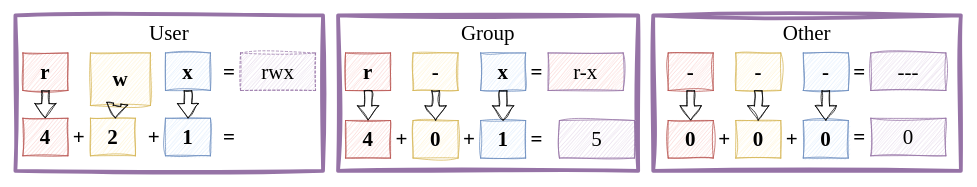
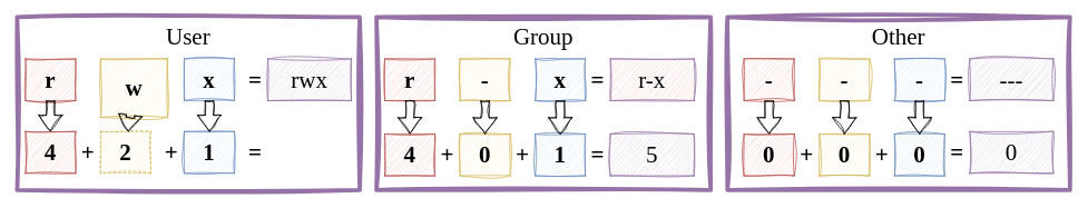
  <mxCell id="0" />
  <mxCell id="1" parent="0" />
  <mxCell id="2" value="" style="group" vertex="1" connectable="0" parent="1"><mxGeometry x="450" y="20" width="400" height="207" as="geometry" /></mxCell>
  <mxCell id="3" value="Group" style="rounded=0;whiteSpace=wrap;html=1;sketch=1;hachureGap=4;jiggle=2;curveFitting=1;fontFamily=Architects Daughter;fontSource=https://fonts.googleapis.com/css?family=Architects+Daughter;fontSize=28;fillColor=none;strokeColor=#9673a6;strokeWidth=5;verticalAlign=top;" vertex="1" parent="2"><mxGeometry width="400" height="207" as="geometry" /></mxCell>
  <mxCell id="4" value="r" style="rounded=0;whiteSpace=wrap;html=1;sketch=1;hachureGap=4;jiggle=2;curveFitting=1;fontFamily=Architects Daughter;fontSource=https://fonts.googleapis.com/css?family=Architects+Daughter;fontSize=28;fillColor=#f8cecc;strokeColor=#b85450;fontStyle=1" vertex="1" parent="2"><mxGeometry x="10" y="50" width="60" height="50" as="geometry" /></mxCell>
  <mxCell id="5" value="-" style="rounded=0;whiteSpace=wrap;html=1;sketch=1;hachureGap=4;jiggle=2;curveFitting=1;fontFamily=Architects Daughter;fontSource=https://fonts.googleapis.com/css?family=Architects+Daughter;fontSize=28;fillColor=#fff2cc;strokeColor=#d6b656;fontStyle=1" vertex="1" parent="2"><mxGeometry x="100" y="50" width="60" height="50" as="geometry" /></mxCell>
  <mxCell id="6" value="x" style="rounded=0;whiteSpace=wrap;html=1;sketch=1;hachureGap=4;jiggle=2;curveFitting=1;fontFamily=Architects Daughter;fontSource=https://fonts.googleapis.com/css?family=Architects+Daughter;fontSize=28;fillColor=#dae8fc;strokeColor=#6c8ebf;fontStyle=1" vertex="1" parent="2"><mxGeometry x="190" y="50" width="60" height="50" as="geometry" /></mxCell>
  <mxCell id="7" value="" style="shape=flexArrow;endArrow=classic;html=1;rounded=0;sketch=1;hachureGap=4;jiggle=2;curveFitting=1;fontFamily=Architects Daughter;fontSource=https://fonts.googleapis.com/css?family=Architects+Daughter;fontSize=16;endWidth=17;endSize=6.03;" edge="1" parent="2" source="4" target="8"><mxGeometry width="50" height="50" relative="1" as="geometry"><mxPoint x="460" y="160" as="sourcePoint" /><mxPoint x="510" y="110" as="targetPoint" /></mxGeometry></mxCell>
  <mxCell id="8" value="4" style="rounded=0;whiteSpace=wrap;html=1;sketch=1;hachureGap=4;jiggle=2;curveFitting=1;fontFamily=Architects Daughter;fontSource=https://fonts.googleapis.com/css?family=Architects+Daughter;fontSize=28;fillColor=#f8cecc;strokeColor=#b85450;fontStyle=1" vertex="1" parent="2"><mxGeometry x="10" y="140" width="60" height="50" as="geometry" /></mxCell>
  <mxCell id="9" value="0" style="rounded=0;whiteSpace=wrap;html=1;sketch=1;hachureGap=4;jiggle=2;curveFitting=1;fontFamily=Architects Daughter;fontSource=https://fonts.googleapis.com/css?family=Architects+Daughter;fontSize=28;fillColor=#fff2cc;strokeColor=#d6b656;fontStyle=1" vertex="1" parent="2"><mxGeometry x="100" y="140" width="60" height="50" as="geometry" /></mxCell>
  <mxCell id="10" value="1" style="rounded=0;whiteSpace=wrap;html=1;sketch=1;hachureGap=4;jiggle=2;curveFitting=1;fontFamily=Architects Daughter;fontSource=https://fonts.googleapis.com/css?family=Architects+Daughter;fontSize=28;fillColor=#dae8fc;strokeColor=#6c8ebf;fontStyle=1" vertex="1" parent="2"><mxGeometry x="190" y="140" width="60" height="50" as="geometry" /></mxCell>
  <mxCell id="11" value="" style="shape=flexArrow;endArrow=classic;html=1;rounded=0;sketch=1;hachureGap=4;jiggle=2;curveFitting=1;fontFamily=Architects Daughter;fontSource=https://fonts.googleapis.com/css?family=Architects+Daughter;fontSize=16;endWidth=17;endSize=6.03;" edge="1" parent="2" source="5" target="9"><mxGeometry width="50" height="50" relative="1" as="geometry"><mxPoint x="130" y="100" as="sourcePoint" /><mxPoint x="130" y="170" as="targetPoint" /></mxGeometry></mxCell>
  <mxCell id="12" value="" style="shape=flexArrow;endArrow=classic;html=1;rounded=0;sketch=1;hachureGap=4;jiggle=2;curveFitting=1;fontFamily=Architects Daughter;fontSource=https://fonts.googleapis.com/css?family=Architects+Daughter;fontSize=16;endWidth=17;endSize=6.03;" edge="1" parent="2" source="6" target="10"><mxGeometry width="50" height="50" relative="1" as="geometry"><mxPoint x="140" y="110" as="sourcePoint" /><mxPoint x="140" y="180" as="targetPoint" /></mxGeometry></mxCell>
  <mxCell id="13" value="+" style="text;html=1;strokeColor=none;fillColor=none;align=center;verticalAlign=middle;whiteSpace=wrap;rounded=0;fontSize=28;fontFamily=Architects Daughter;fontStyle=1" vertex="1" parent="2"><mxGeometry x="70" y="150" width="30" height="30" as="geometry" /></mxCell>
  <mxCell id="14" value="+" style="text;html=1;strokeColor=none;fillColor=none;align=center;verticalAlign=middle;whiteSpace=wrap;rounded=0;fontSize=28;fontFamily=Architects Daughter;fontStyle=1" vertex="1" parent="2"><mxGeometry x="160" y="150" width="30" height="30" as="geometry" /></mxCell>
  <mxCell id="15" value="=" style="text;html=1;strokeColor=none;fillColor=none;align=center;verticalAlign=middle;whiteSpace=wrap;rounded=0;fontSize=28;fontFamily=Architects Daughter;fontStyle=1" vertex="1" parent="2"><mxGeometry x="250" y="60" width="30" height="30" as="geometry" /></mxCell>
  <mxCell id="16" value="=" style="text;html=1;strokeColor=none;fillColor=none;align=center;verticalAlign=middle;whiteSpace=wrap;rounded=0;fontSize=28;fontFamily=Architects Daughter;fontStyle=1" vertex="1" parent="2"><mxGeometry x="250" y="150" width="30" height="30" as="geometry" /></mxCell>
  <mxCell id="17" value="r-x" style="rounded=0;whiteSpace=wrap;html=1;sketch=1;hachureGap=4;jiggle=2;curveFitting=1;fontFamily=Architects Daughter;fontSource=https://fonts.googleapis.com/css?family=Architects+Daughter;fontSize=28;fillColor=#f8cecc;strokeColor=#9673a6;" vertex="1" parent="2"><mxGeometry x="280" y="50" width="100" height="50" as="geometry" /></mxCell>
- <mxCell id="18" value="5" style="rounded=0;whiteSpace=wrap;html=1;sketch=1;hachureGap=4;jiggle=2;curveFitting=1;fontFamily=Architects Daughter;fontSource=https://fonts.googleapis.com/css?family=Architects+Daughter;fontSize=28;fillColor=#e1d5e7;strokeColor=#9673a6;" vertex="1" parent="2"><mxGeometry x="295" y="140" width="100" height="50" as="geometry" /></mxCell>
+ <mxCell id="18" value="5" style="rounded=0;whiteSpace=wrap;html=1;sketch=1;hachureGap=4;jiggle=2;curveFitting=1;fontFamily=Architects Daughter;fontSource=https://fonts.googleapis.com/css?family=Architects+Daughter;fontSize=28;fillColor=#e1d5e7;strokeColor=#9673a6;" vertex="1" parent="2"><mxGeometry x="280" y="140" width="100" height="50" as="geometry" /></mxCell>
  <mxCell id="19" value="" style="group" vertex="1" connectable="0" parent="1"><mxGeometry x="20" y="20" width="410" height="207" as="geometry" /></mxCell>
  <mxCell id="20" value="User" style="rounded=0;whiteSpace=wrap;html=1;sketch=1;hachureGap=4;jiggle=2;curveFitting=1;fontFamily=Architects Daughter;fontSource=https%3A%2F%2Ffonts.googleapis.com%2Fcss%3Ffamily%3DArchitects%2BDaughter;fontSize=28;fillColor=none;strokeColor=#9673a6;strokeWidth=5;verticalAlign=top;" vertex="1" parent="19"><mxGeometry width="410" height="207" as="geometry" /></mxCell>
  <mxCell id="21" value="r" style="rounded=0;whiteSpace=wrap;html=1;sketch=1;hachureGap=4;jiggle=2;curveFitting=1;fontFamily=Architects Daughter;fontSource=https%3A%2F%2Ffonts.googleapis.com%2Fcss%3Ffamily%3DArchitects%2BDaughter;fontSize=28;fillColor=#f8cecc;strokeColor=#b85450;fontStyle=1" vertex="1" parent="19"><mxGeometry x="10" y="50" width="60" height="50" as="geometry" /></mxCell>
  <mxCell id="22" value="w" style="rounded=0;whiteSpace=wrap;html=1;sketch=1;hachureGap=4;jiggle=2;curveFitting=1;fontFamily=Architects Daughter;fontSource=https%3A%2F%2Ffonts.googleapis.com%2Fcss%3Ffamily%3DArchitects%2BDaughter;fontSize=28;fillColor=#fff2cc;strokeColor=#d6b656;fontStyle=1" vertex="1" parent="19"><mxGeometry x="100" y="50" width="80" height="70" as="geometry" /></mxCell>
  <mxCell id="23" value="x" style="rounded=0;whiteSpace=wrap;html=1;sketch=1;hachureGap=4;jiggle=2;curveFitting=1;fontFamily=Architects Daughter;fontSource=https%3A%2F%2Ffonts.googleapis.com%2Fcss%3Ffamily%3DArchitects%2BDaughter;fontSize=28;fillColor=#dae8fc;strokeColor=#6c8ebf;fontStyle=1" vertex="1" parent="19"><mxGeometry x="200" y="50" width="60" height="50" as="geometry" /></mxCell>
  <mxCell id="24" value="" style="shape=flexArrow;endArrow=classic;html=1;rounded=0;sketch=1;hachureGap=4;jiggle=2;curveFitting=1;fontFamily=Architects Daughter;fontSource=https%3A%2F%2Ffonts.googleapis.com%2Fcss%3Ffamily%3DArchitects%2BDaughter;fontSize=16;endWidth=17;endSize=6.03;" edge="1" parent="19" source="21" target="25"><mxGeometry width="50" height="50" relative="1" as="geometry"><mxPoint x="390" y="160" as="sourcePoint" /><mxPoint x="440" y="110" as="targetPoint" /></mxGeometry></mxCell>
  <mxCell id="25" value="4" style="rounded=0;whiteSpace=wrap;html=1;sketch=1;hachureGap=4;jiggle=2;curveFitting=1;fontFamily=Architects Daughter;fontSource=https%3A%2F%2Ffonts.googleapis.com%2Fcss%3Ffamily%3DArchitects%2BDaughter;fontSize=28;fillColor=#f8cecc;strokeColor=#b85450;fontStyle=1" vertex="1" parent="19"><mxGeometry x="10" y="137" width="60" height="50" as="geometry" /></mxCell>
- <mxCell id="26" value="2" style="rounded=0;whiteSpace=wrap;html=1;sketch=1;hachureGap=4;jiggle=2;curveFitting=1;fontFamily=Architects Daughter;fontSource=https%3A%2F%2Ffonts.googleapis.com%2Fcss%3Ffamily%3DArchitects%2BDaughter;fontSize=28;fillColor=#fff2cc;strokeColor=#d6b656;fontStyle=1" vertex="1" parent="19"><mxGeometry x="100" y="137" width="60" height="50" as="geometry" /></mxCell>
+ <mxCell id="26" value="2" style="rounded=0;whiteSpace=wrap;html=1;sketch=1;hachureGap=4;jiggle=2;curveFitting=1;fontFamily=Architects Daughter;fontSource=https%3A%2F%2Ffonts.googleapis.com%2Fcss%3Ffamily%3DArchitects%2BDaughter;fontSize=28;fillColor=#fff2cc;strokeColor=#d6b656;fontStyle=1;dashed=1;" vertex="1" parent="19"><mxGeometry x="100" y="137" width="60" height="50" as="geometry" /></mxCell>
  <mxCell id="27" value="1" style="rounded=0;whiteSpace=wrap;html=1;sketch=1;hachureGap=4;jiggle=2;curveFitting=1;fontFamily=Architects Daughter;fontSource=https%3A%2F%2Ffonts.googleapis.com%2Fcss%3Ffamily%3DArchitects%2BDaughter;fontSize=28;fillColor=#dae8fc;strokeColor=#6c8ebf;fontStyle=1" vertex="1" parent="19"><mxGeometry x="200" y="137" width="60" height="50" as="geometry" /></mxCell>
  <mxCell id="28" value="" style="shape=flexArrow;endArrow=classic;html=1;rounded=0;sketch=1;hachureGap=4;jiggle=2;curveFitting=1;fontFamily=Architects Daughter;fontSource=https%3A%2F%2Ffonts.googleapis.com%2Fcss%3Ffamily%3DArchitects%2BDaughter;fontSize=16;endWidth=17;endSize=6.03;" edge="1" parent="19" source="22" target="26"><mxGeometry width="50" height="50" relative="1" as="geometry"><mxPoint x="50" y="100" as="sourcePoint" /><mxPoint x="50" y="170" as="targetPoint" /></mxGeometry></mxCell>
  <mxCell id="29" value="" style="shape=flexArrow;endArrow=classic;html=1;rounded=0;sketch=1;hachureGap=4;jiggle=2;curveFitting=1;fontFamily=Architects Daughter;fontSource=https%3A%2F%2Ffonts.googleapis.com%2Fcss%3Ffamily%3DArchitects%2BDaughter;fontSize=16;endWidth=17;endSize=6.03;" edge="1" parent="19" source="23" target="27"><mxGeometry width="50" height="50" relative="1" as="geometry"><mxPoint x="60" y="110" as="sourcePoint" /><mxPoint x="60" y="180" as="targetPoint" /></mxGeometry></mxCell>
  <mxCell id="30" value="+" style="text;html=1;strokeColor=none;fillColor=none;align=center;verticalAlign=middle;whiteSpace=wrap;rounded=0;fontSize=28;fontFamily=Architects Daughter;fontStyle=1" vertex="1" parent="19"><mxGeometry x="70" y="147" width="30" height="30" as="geometry" /></mxCell>
  <mxCell id="31" value="+" style="text;html=1;strokeColor=none;fillColor=none;align=center;verticalAlign=middle;whiteSpace=wrap;rounded=0;fontSize=28;fontFamily=Architects Daughter;fontStyle=1" vertex="1" parent="19"><mxGeometry x="170" y="147" width="30" height="30" as="geometry" /></mxCell>
  <mxCell id="32" value="=" style="text;html=1;strokeColor=none;fillColor=none;align=center;verticalAlign=middle;whiteSpace=wrap;rounded=0;fontSize=28;fontFamily=Architects Daughter;fontStyle=1" vertex="1" parent="19"><mxGeometry x="270" y="60" width="30" height="30" as="geometry" /></mxCell>
  <mxCell id="33" value="=" style="text;html=1;strokeColor=none;fillColor=none;align=center;verticalAlign=middle;whiteSpace=wrap;rounded=0;fontSize=28;fontFamily=Architects Daughter;fontStyle=1" vertex="1" parent="19"><mxGeometry x="270" y="147" width="30" height="30" as="geometry" /></mxCell>
- <mxCell id="34" value="rwx" style="rounded=0;whiteSpace=wrap;html=1;sketch=1;hachureGap=4;jiggle=2;curveFitting=1;fontFamily=Architects Daughter;fontSource=https%3A%2F%2Ffonts.googleapis.com%2Fcss%3Ffamily%3DArchitects%2BDaughter;fontSize=28;fillColor=#e1d5e7;strokeColor=#9673a6;dashed=1;" vertex="1" parent="19"><mxGeometry x="300" y="50" width="100" height="50" as="geometry" /></mxCell>
+ <mxCell id="34" value="rwx" style="rounded=0;whiteSpace=wrap;html=1;sketch=1;hachureGap=4;jiggle=2;curveFitting=1;fontFamily=Architects Daughter;fontSource=https%3A%2F%2Ffonts.googleapis.com%2Fcss%3Ffamily%3DArchitects%2BDaughter;fontSize=28;fillColor=#e1d5e7;strokeColor=#9673a6;" vertex="1" parent="19"><mxGeometry x="300" y="50" width="100" height="50" as="geometry" /></mxCell>
  <mxCell id="35" value="" style="group" vertex="1" connectable="0" parent="1"><mxGeometry x="870" y="20" width="410" height="207" as="geometry" /></mxCell>
  <mxCell id="36" value="Other" style="rounded=0;whiteSpace=wrap;html=1;sketch=1;hachureGap=4;jiggle=2;curveFitting=1;fontFamily=Architects Daughter;fontSource=https://fonts.googleapis.com/css?family=Architects+Daughter;fontSize=28;fillColor=none;strokeColor=#9673a6;strokeWidth=5;verticalAlign=top;" vertex="1" parent="35"><mxGeometry width="410" height="207" as="geometry" /></mxCell>
  <mxCell id="37" value="-" style="rounded=0;whiteSpace=wrap;html=1;sketch=1;hachureGap=4;jiggle=2;curveFitting=1;fontFamily=Architects Daughter;fontSource=https://fonts.googleapis.com/css?family=Architects+Daughter;fontSize=28;fillColor=#f8cecc;strokeColor=#b85450;fontStyle=1" vertex="1" parent="35"><mxGeometry x="20" y="50" width="60" height="50" as="geometry" /></mxCell>
  <mxCell id="38" value="-" style="rounded=0;whiteSpace=wrap;html=1;sketch=1;hachureGap=4;jiggle=2;curveFitting=1;fontFamily=Architects Daughter;fontSource=https://fonts.googleapis.com/css?family=Architects+Daughter;fontSize=28;fillColor=#fff2cc;strokeColor=#d6b656;fontStyle=1" vertex="1" parent="35"><mxGeometry x="110" y="50" width="60" height="50" as="geometry" /></mxCell>
  <mxCell id="39" value="-" style="rounded=0;whiteSpace=wrap;html=1;sketch=1;hachureGap=4;jiggle=2;curveFitting=1;fontFamily=Architects Daughter;fontSource=https://fonts.googleapis.com/css?family=Architects+Daughter;fontSize=28;fillColor=#dae8fc;strokeColor=#6c8ebf;fontStyle=1" vertex="1" parent="35"><mxGeometry x="200" y="50" width="60" height="50" as="geometry" /></mxCell>
  <mxCell id="40" value="" style="shape=flexArrow;endArrow=classic;html=1;rounded=0;sketch=1;hachureGap=4;jiggle=2;curveFitting=1;fontFamily=Architects Daughter;fontSource=https://fonts.googleapis.com/css?family=Architects+Daughter;fontSize=16;endWidth=17;endSize=6.03;" edge="1" parent="35" source="37" target="41"><mxGeometry width="50" height="50" relative="1" as="geometry"><mxPoint x="670" y="160" as="sourcePoint" /><mxPoint x="720" y="110" as="targetPoint" /></mxGeometry></mxCell>
  <mxCell id="41" value="0" style="rounded=0;whiteSpace=wrap;html=1;sketch=1;hachureGap=4;jiggle=2;curveFitting=1;fontFamily=Architects Daughter;fontSource=https://fonts.googleapis.com/css?family=Architects+Daughter;fontSize=28;fillColor=#f8cecc;strokeColor=#b85450;fontStyle=1" vertex="1" parent="35"><mxGeometry x="20" y="140" width="60" height="50" as="geometry" /></mxCell>
  <mxCell id="42" value="0" style="rounded=0;whiteSpace=wrap;html=1;sketch=1;hachureGap=4;jiggle=2;curveFitting=1;fontFamily=Architects Daughter;fontSource=https://fonts.googleapis.com/css?family=Architects+Daughter;fontSize=28;fillColor=#fff2cc;strokeColor=#d6b656;fontStyle=1" vertex="1" parent="35"><mxGeometry x="110" y="140" width="60" height="50" as="geometry" /></mxCell>
  <mxCell id="43" value="0" style="rounded=0;whiteSpace=wrap;html=1;sketch=1;hachureGap=4;jiggle=2;curveFitting=1;fontFamily=Architects Daughter;fontSource=https://fonts.googleapis.com/css?family=Architects+Daughter;fontSize=28;fillColor=#dae8fc;strokeColor=#6c8ebf;fontStyle=1" vertex="1" parent="35"><mxGeometry x="200" y="140" width="60" height="50" as="geometry" /></mxCell>
  <mxCell id="44" value="" style="shape=flexArrow;endArrow=classic;html=1;rounded=0;sketch=1;hachureGap=4;jiggle=2;curveFitting=1;fontFamily=Architects Daughter;fontSource=https://fonts.googleapis.com/css?family=Architects+Daughter;fontSize=16;endWidth=17;endSize=6.03;" edge="1" parent="35" source="38" target="42"><mxGeometry width="50" height="50" relative="1" as="geometry"><mxPoint x="340" y="100" as="sourcePoint" /><mxPoint x="340" y="170" as="targetPoint" /></mxGeometry></mxCell>
  <mxCell id="45" value="" style="shape=flexArrow;endArrow=classic;html=1;rounded=0;sketch=1;hachureGap=4;jiggle=2;curveFitting=1;fontFamily=Architects Daughter;fontSource=https://fonts.googleapis.com/css?family=Architects+Daughter;fontSize=16;endWidth=17;endSize=6.03;" edge="1" parent="35" source="39" target="43"><mxGeometry width="50" height="50" relative="1" as="geometry"><mxPoint x="350" y="110" as="sourcePoint" /><mxPoint x="350" y="180" as="targetPoint" /></mxGeometry></mxCell>
  <mxCell id="46" value="+" style="text;html=1;strokeColor=none;fillColor=none;align=center;verticalAlign=middle;whiteSpace=wrap;rounded=0;fontSize=28;fontFamily=Architects Daughter;fontStyle=1" vertex="1" parent="35"><mxGeometry x="80" y="150" width="30" height="30" as="geometry" /></mxCell>
  <mxCell id="47" value="+" style="text;html=1;strokeColor=none;fillColor=none;align=center;verticalAlign=middle;whiteSpace=wrap;rounded=0;fontSize=28;fontFamily=Architects Daughter;fontStyle=1" vertex="1" parent="35"><mxGeometry x="170" y="150" width="30" height="30" as="geometry" /></mxCell>
  <mxCell id="48" value="=" style="text;html=1;strokeColor=none;fillColor=none;align=center;verticalAlign=middle;whiteSpace=wrap;rounded=0;fontSize=28;fontFamily=Architects Daughter;fontStyle=1" vertex="1" parent="35"><mxGeometry x="260" y="60" width="30" height="30" as="geometry" /></mxCell>
  <mxCell id="49" value="=" style="text;html=1;strokeColor=none;fillColor=none;align=center;verticalAlign=middle;whiteSpace=wrap;rounded=0;fontSize=28;fontFamily=Architects Daughter;fontStyle=1" vertex="1" parent="35"><mxGeometry x="260" y="147" width="30" height="30" as="geometry" /></mxCell>
  <mxCell id="50" value="---" style="rounded=0;whiteSpace=wrap;html=1;sketch=1;hachureGap=4;jiggle=2;curveFitting=1;fontFamily=Architects Daughter;fontSource=https://fonts.googleapis.com/css?family=Architects+Daughter;fontSize=28;fillColor=#e1d5e7;strokeColor=#9673a6;" vertex="1" parent="35"><mxGeometry x="290" y="50" width="100" height="50" as="geometry" /></mxCell>
  <mxCell id="51" value="0" style="rounded=0;whiteSpace=wrap;html=1;sketch=1;hachureGap=4;jiggle=2;curveFitting=1;fontFamily=Architects Daughter;fontSource=https://fonts.googleapis.com/css?family=Architects+Daughter;fontSize=28;fillColor=#e1d5e7;strokeColor=#9673a6;" vertex="1" parent="35"><mxGeometry x="290" y="137" width="100" height="50" as="geometry" /></mxCell>
